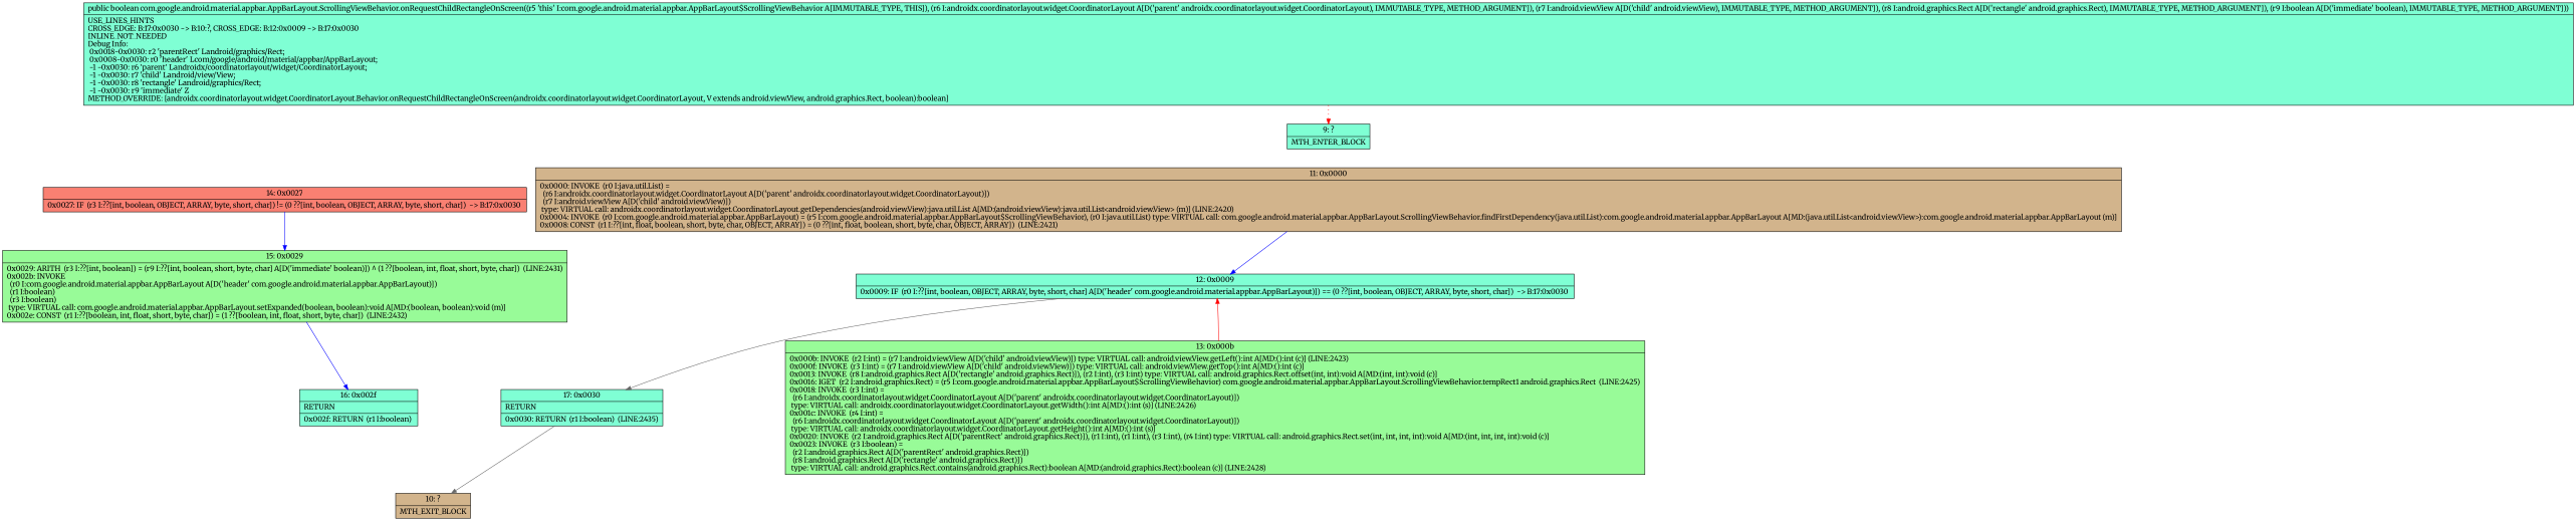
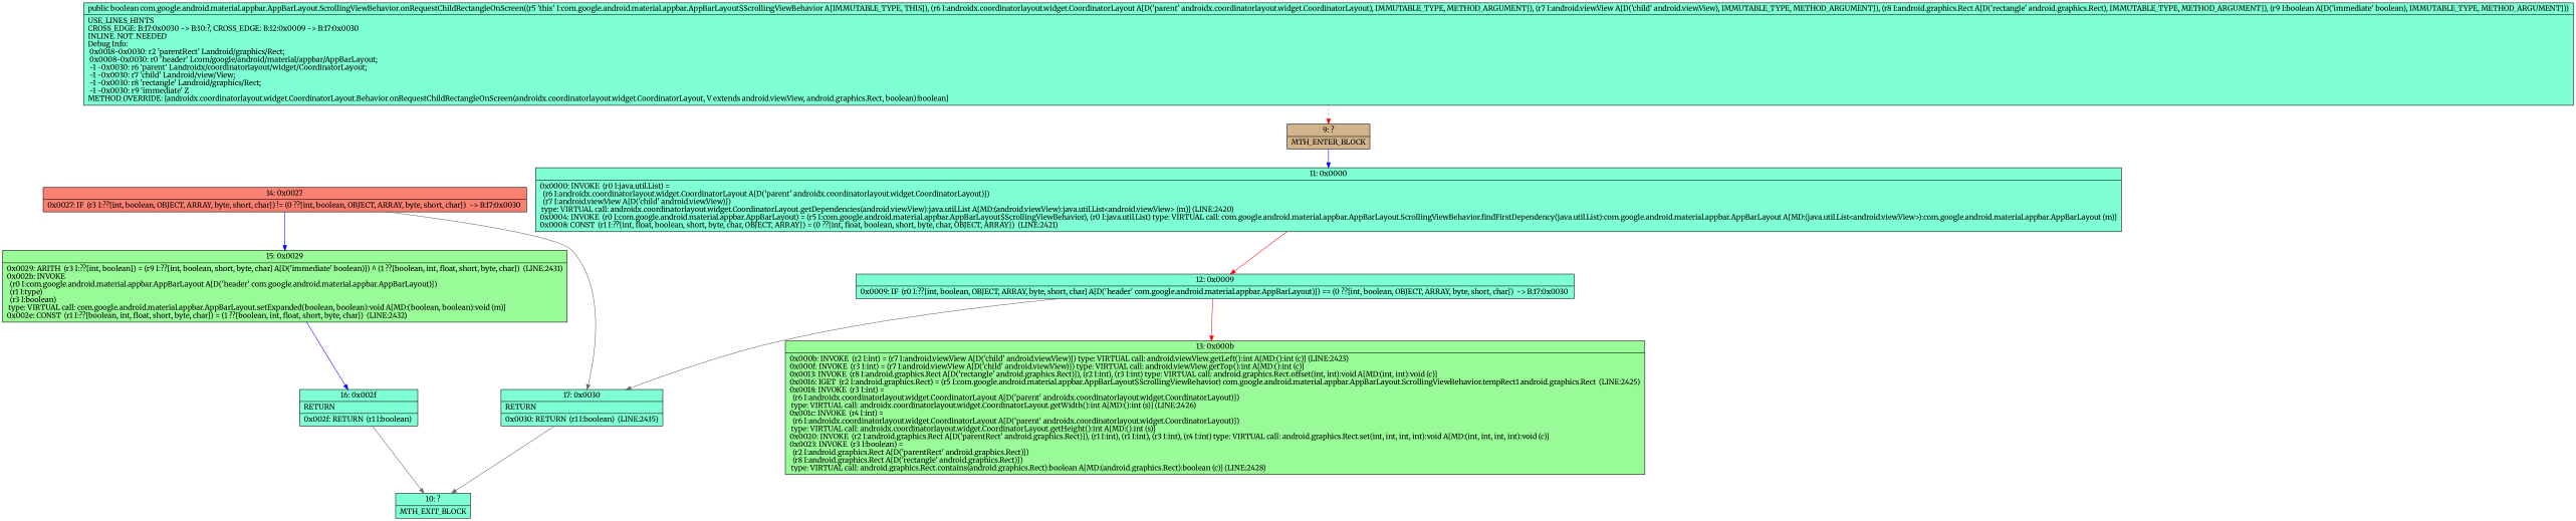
  digraph {
    fontname=Merriweather
    node [fillcolor=aquamarine fontname=Merriweather shape=record style=filled]
    edge [color=blue fontname=Merriweather style=solid]
-   n1 [label="{9\:\ ?|MTH_ENTER_BLOCK\l}"]
-   n2 [fillcolor=tan label="{11\:\ 0x0000|0x0000: INVOKE  (r0 I:java.util.List) = \l  (r6 I:androidx.coordinatorlayout.widget.CoordinatorLayout A[D('parent' androidx.coordinatorlayout.widget.CoordinatorLayout)])\l  (r7 I:android.view.View A[D('child' android.view.View)])\l type: VIRTUAL call: androidx.coordinatorlayout.widget.CoordinatorLayout.getDependencies(android.view.View):java.util.List A[MD:(android.view.View):java.util.List\<android.view.View\> (m)] (LINE:2420)\l0x0004: INVOKE  (r0 I:com.google.android.material.appbar.AppBarLayout) = (r5 I:com.google.android.material.appbar.AppBarLayout$ScrollingViewBehavior), (r0 I:java.util.List) type: VIRTUAL call: com.google.android.material.appbar.AppBarLayout.ScrollingViewBehavior.findFirstDependency(java.util.List):com.google.android.material.appbar.AppBarLayout A[MD:(java.util.List\<android.view.View\>):com.google.android.material.appbar.AppBarLayout (m)]\l0x0008: CONST  (r1 I:??[int, float, boolean, short, byte, char, OBJECT, ARRAY]) = (0 ??[int, float, boolean, short, byte, char, OBJECT, ARRAY])  (LINE:2421)\l}"]
+   n1 [fillcolor=tan label="{9\:\ ?|MTH_ENTER_BLOCK\l}"]
+   n2 [label="{11\:\ 0x0000|0x0000: INVOKE  (r0 I:java.util.List) = \l  (r6 I:androidx.coordinatorlayout.widget.CoordinatorLayout A[D('parent' androidx.coordinatorlayout.widget.CoordinatorLayout)])\l  (r7 I:android.view.View A[D('child' android.view.View)])\l type: VIRTUAL call: androidx.coordinatorlayout.widget.CoordinatorLayout.getDependencies(android.view.View):java.util.List A[MD:(android.view.View):java.util.List\<android.view.View\> (m)] (LINE:2420)\l0x0004: INVOKE  (r0 I:com.google.android.material.appbar.AppBarLayout) = (r5 I:com.google.android.material.appbar.AppBarLayout$ScrollingViewBehavior), (r0 I:java.util.List) type: VIRTUAL call: com.google.android.material.appbar.AppBarLayout.ScrollingViewBehavior.findFirstDependency(java.util.List):com.google.android.material.appbar.AppBarLayout A[MD:(java.util.List\<android.view.View\>):com.google.android.material.appbar.AppBarLayout (m)]\l0x0008: CONST  (r1 I:??[int, float, boolean, short, byte, char, OBJECT, ARRAY]) = (0 ??[int, float, boolean, short, byte, char, OBJECT, ARRAY])  (LINE:2421)\l}"]
    n3 [label="{12\:\ 0x0009|0x0009: IF  (r0 I:??[int, boolean, OBJECT, ARRAY, byte, short, char] A[D('header' com.google.android.material.appbar.AppBarLayout)]) == (0 ??[int, boolean, OBJECT, ARRAY, byte, short, char])  \-\> B:17:0x0030 \l}"]
    n4 [fillcolor=palegreen label="{13\:\ 0x000b|0x000b: INVOKE  (r2 I:int) = (r7 I:android.view.View A[D('child' android.view.View)]) type: VIRTUAL call: android.view.View.getLeft():int A[MD:():int (c)] (LINE:2423)\l0x000f: INVOKE  (r3 I:int) = (r7 I:android.view.View A[D('child' android.view.View)]) type: VIRTUAL call: android.view.View.getTop():int A[MD:():int (c)]\l0x0013: INVOKE  (r8 I:android.graphics.Rect A[D('rectangle' android.graphics.Rect)]), (r2 I:int), (r3 I:int) type: VIRTUAL call: android.graphics.Rect.offset(int, int):void A[MD:(int, int):void (c)]\l0x0016: IGET  (r2 I:android.graphics.Rect) = (r5 I:com.google.android.material.appbar.AppBarLayout$ScrollingViewBehavior) com.google.android.material.appbar.AppBarLayout.ScrollingViewBehavior.tempRect1 android.graphics.Rect  (LINE:2425)\l0x0018: INVOKE  (r3 I:int) = \l  (r6 I:androidx.coordinatorlayout.widget.CoordinatorLayout A[D('parent' androidx.coordinatorlayout.widget.CoordinatorLayout)])\l type: VIRTUAL call: androidx.coordinatorlayout.widget.CoordinatorLayout.getWidth():int A[MD:():int (s)] (LINE:2426)\l0x001c: INVOKE  (r4 I:int) = \l  (r6 I:androidx.coordinatorlayout.widget.CoordinatorLayout A[D('parent' androidx.coordinatorlayout.widget.CoordinatorLayout)])\l type: VIRTUAL call: androidx.coordinatorlayout.widget.CoordinatorLayout.getHeight():int A[MD:():int (s)]\l0x0020: INVOKE  (r2 I:android.graphics.Rect A[D('parentRect' android.graphics.Rect)]), (r1 I:int), (r1 I:int), (r3 I:int), (r4 I:int) type: VIRTUAL call: android.graphics.Rect.set(int, int, int, int):void A[MD:(int, int, int, int):void (c)]\l0x0023: INVOKE  (r3 I:boolean) = \l  (r2 I:android.graphics.Rect A[D('parentRect' android.graphics.Rect)])\l  (r8 I:android.graphics.Rect A[D('rectangle' android.graphics.Rect)])\l type: VIRTUAL call: android.graphics.Rect.contains(android.graphics.Rect):boolean A[MD:(android.graphics.Rect):boolean (c)] (LINE:2428)\l}"]
    n5 [label="{17\:\ 0x0030|RETURN\l|0x0030: RETURN  (r1 I:boolean)  (LINE:2435)\l}"]
-   n6 [fillcolor=tan label="{10\:\ ?|MTH_EXIT_BLOCK\l}"]
+   n6 [label="{10\:\ ?|MTH_EXIT_BLOCK\l}"]
    n7 [fillcolor=salmon label="{14\:\ 0x0027|0x0027: IF  (r3 I:??[int, boolean, OBJECT, ARRAY, byte, short, char]) != (0 ??[int, boolean, OBJECT, ARRAY, byte, short, char])  \-\> B:17:0x0030 \l}"]
-   n8 [fillcolor=palegreen label="{15\:\ 0x0029|0x0029: ARITH  (r3 I:??[int, boolean]) = (r9 I:??[int, boolean, short, byte, char] A[D('immediate' boolean)]) ^ (1 ??[boolean, int, float, short, byte, char])  (LINE:2431)\l0x002b: INVOKE  \l  (r0 I:com.google.android.material.appbar.AppBarLayout A[D('header' com.google.android.material.appbar.AppBarLayout)])\l  (r1 I:boolean)\l  (r3 I:boolean)\l type: VIRTUAL call: com.google.android.material.appbar.AppBarLayout.setExpanded(boolean, boolean):void A[MD:(boolean, boolean):void (m)]\l0x002e: CONST  (r1 I:??[boolean, int, float, short, byte, char]) = (1 ??[boolean, int, float, short, byte, char])  (LINE:2432)\l}"]
+   n8 [fillcolor=palegreen label="{15\:\ 0x0029|0x0029: ARITH  (r3 I:??[int, boolean]) = (r9 I:??[int, boolean, short, byte, char] A[D('immediate' boolean)]) ^ (1 ??[boolean, int, float, short, byte, char])  (LINE:2431)\l0x002b: INVOKE  \l  (r0 I:com.google.android.material.appbar.AppBarLayout A[D('header' com.google.android.material.appbar.AppBarLayout)])\l  (r1 I:type)\l  (r3 I:boolean)\l type: VIRTUAL call: com.google.android.material.appbar.AppBarLayout.setExpanded(boolean, boolean):void A[MD:(boolean, boolean):void (m)]\l0x002e: CONST  (r1 I:??[boolean, int, float, short, byte, char]) = (1 ??[boolean, int, float, short, byte, char])  (LINE:2432)\l}"]
    n9 [label="{16\:\ 0x002f|RETURN\l|0x002f: RETURN  (r1 I:boolean) \l}"]
    n10 [label="{public boolean com.google.android.material.appbar.AppBarLayout.ScrollingViewBehavior.onRequestChildRectangleOnScreen((r5 'this' I:com.google.android.material.appbar.AppBarLayout$ScrollingViewBehavior A[IMMUTABLE_TYPE, THIS]), (r6 I:androidx.coordinatorlayout.widget.CoordinatorLayout A[D('parent' androidx.coordinatorlayout.widget.CoordinatorLayout), IMMUTABLE_TYPE, METHOD_ARGUMENT]), (r7 I:android.view.View A[D('child' android.view.View), IMMUTABLE_TYPE, METHOD_ARGUMENT]), (r8 I:android.graphics.Rect A[D('rectangle' android.graphics.Rect), IMMUTABLE_TYPE, METHOD_ARGUMENT]), (r9 I:boolean A[D('immediate' boolean), IMMUTABLE_TYPE, METHOD_ARGUMENT]))  | USE_LINES_HINTS\lCROSS_EDGE: B:17:0x0030 \-\> B:10:?, CROSS_EDGE: B:12:0x0009 \-\> B:17:0x0030\lINLINE_NOT_NEEDED\lDebug Info:\l  0x0018\-0x0030: r2 'parentRect' Landroid\/graphics\/Rect;\l  0x0008\-0x0030: r0 'header' Lcom\/google\/android\/material\/appbar\/AppBarLayout;\l  \-1 \-0x0030: r6 'parent' Landroidx\/coordinatorlayout\/widget\/CoordinatorLayout;\l  \-1 \-0x0030: r7 'child' Landroid\/view\/View;\l  \-1 \-0x0030: r8 'rectangle' Landroid\/graphics\/Rect;\l  \-1 \-0x0030: r9 'immediate' Z\lMETHOD_OVERRIDE: [androidx.coordinatorlayout.widget.CoordinatorLayout.Behavior.onRequestChildRectangleOnScreen(androidx.coordinatorlayout.widget.CoordinatorLayout, V extends android.view.View, android.graphics.Rect, boolean):boolean]\l}"]
-   n2 -> n3
-   n4 -> n3 [color=red]
+   n1 -> n2
+   n2 -> n3 [color=red]
+   n3 -> n4 [color=red]
    n3 -> n5 [color=gray40]
    n5 -> n6 [color=gray40]
+   n7 -> n5 [color=gray40]
    n7 -> n8
    n8 -> n9
+   n9 -> n6 [color=gray40]
    n10 -> n1 [color=red style=dotted]
  }
